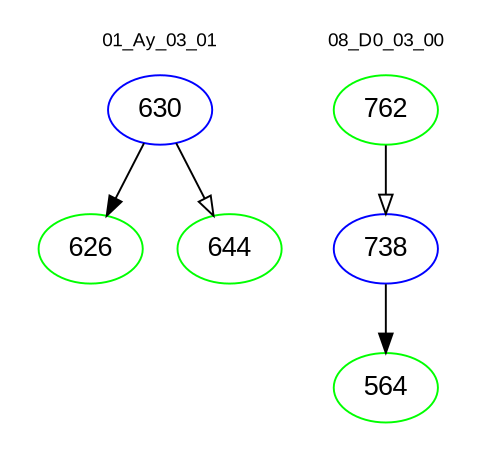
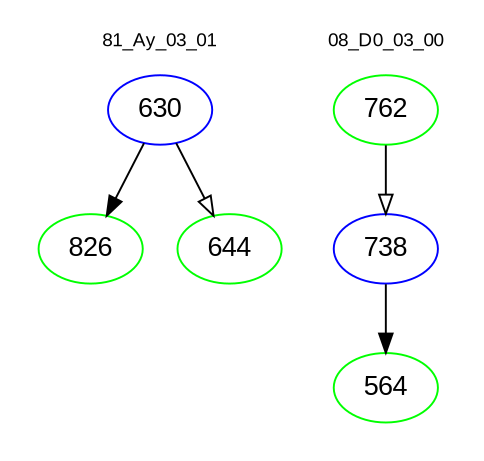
  digraph {
    fontname="Liberation Sans"
    node [color=green fontname="Liberation Sans"]
    edge [arrowhead=normal color=black fontname="Liberation Sans"]
    n1 [color=blue label=630]
-   n2 [label=626]
+   n2 [label=826]
    n3 [label=644]
    n4 [color=blue label=738]
    n5 [label=762]
    n6 [label=564]
    subgraph cluster_1 {
      color=white
      fontsize=10
-     label="01_Ay_03_01"
+     label="81_Ay_03_01"
      n1
      n2
      n3
    }
    subgraph cluster_2 {
      color=white
      fontsize=10
      label="08_D0_03_00"
      n4
      n5
      n6
    }
    n1 -> n2
    n1 -> n3 [arrowhead=onormal]
    n4 -> n6
    n5 -> n4 [arrowhead=onormal]
  }
